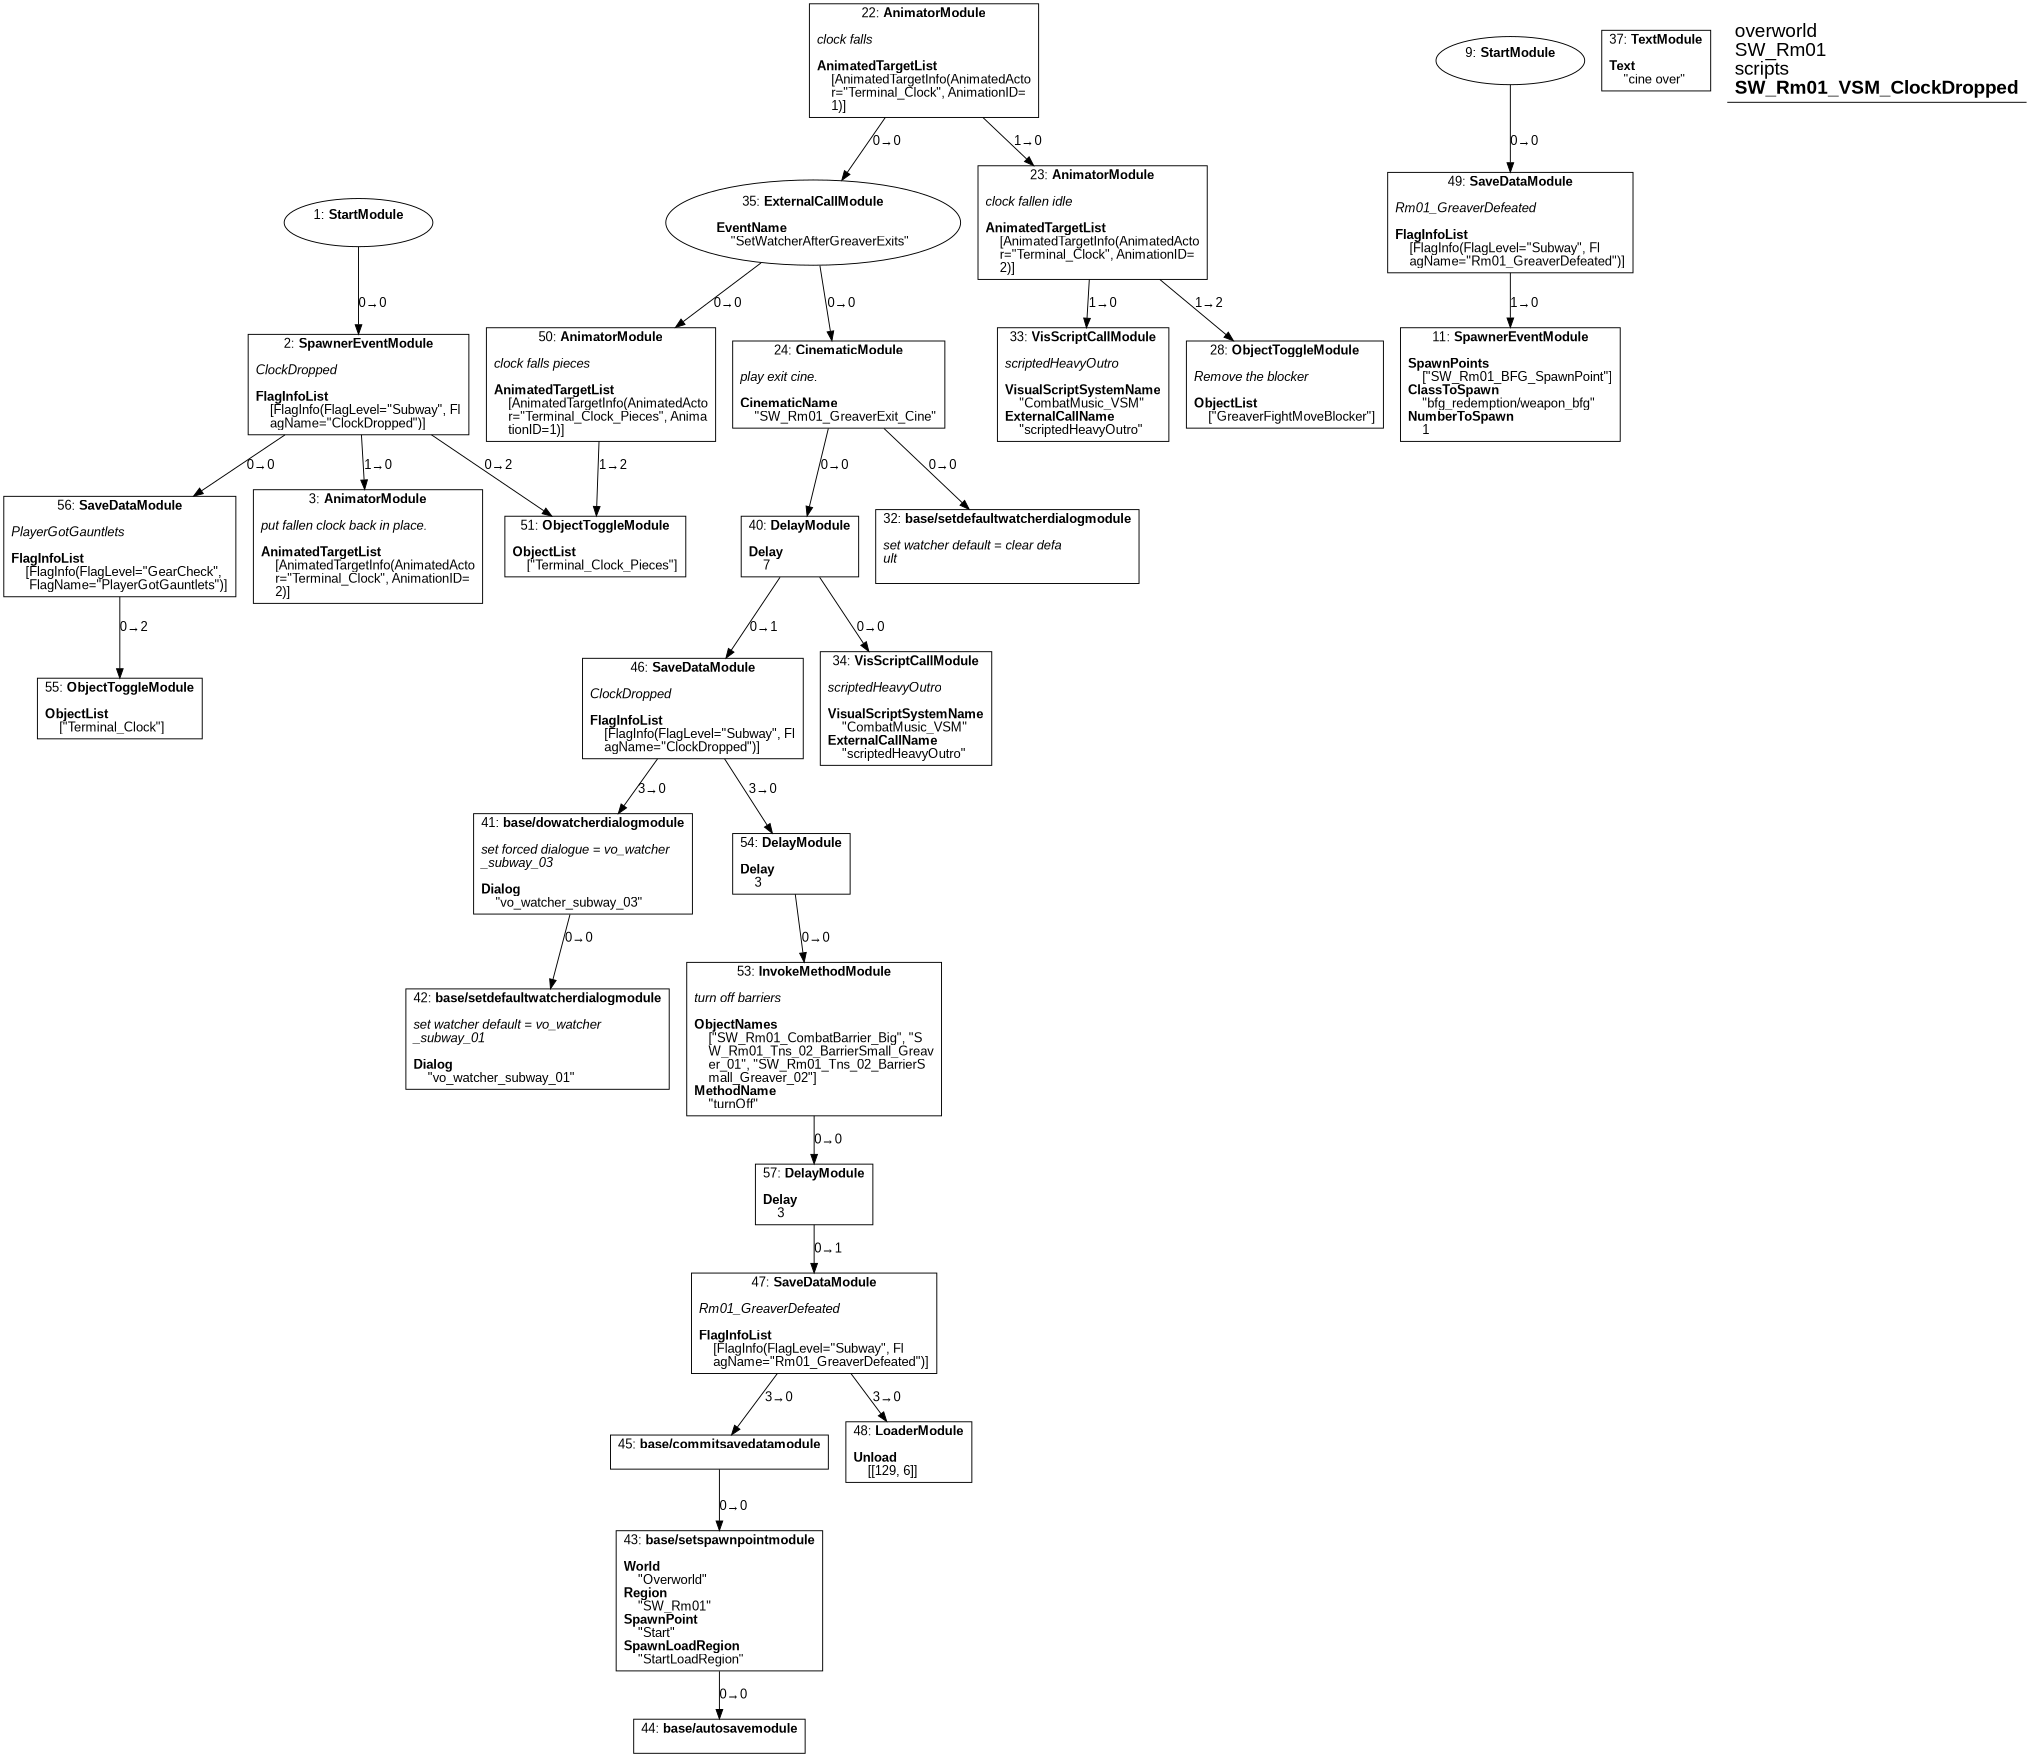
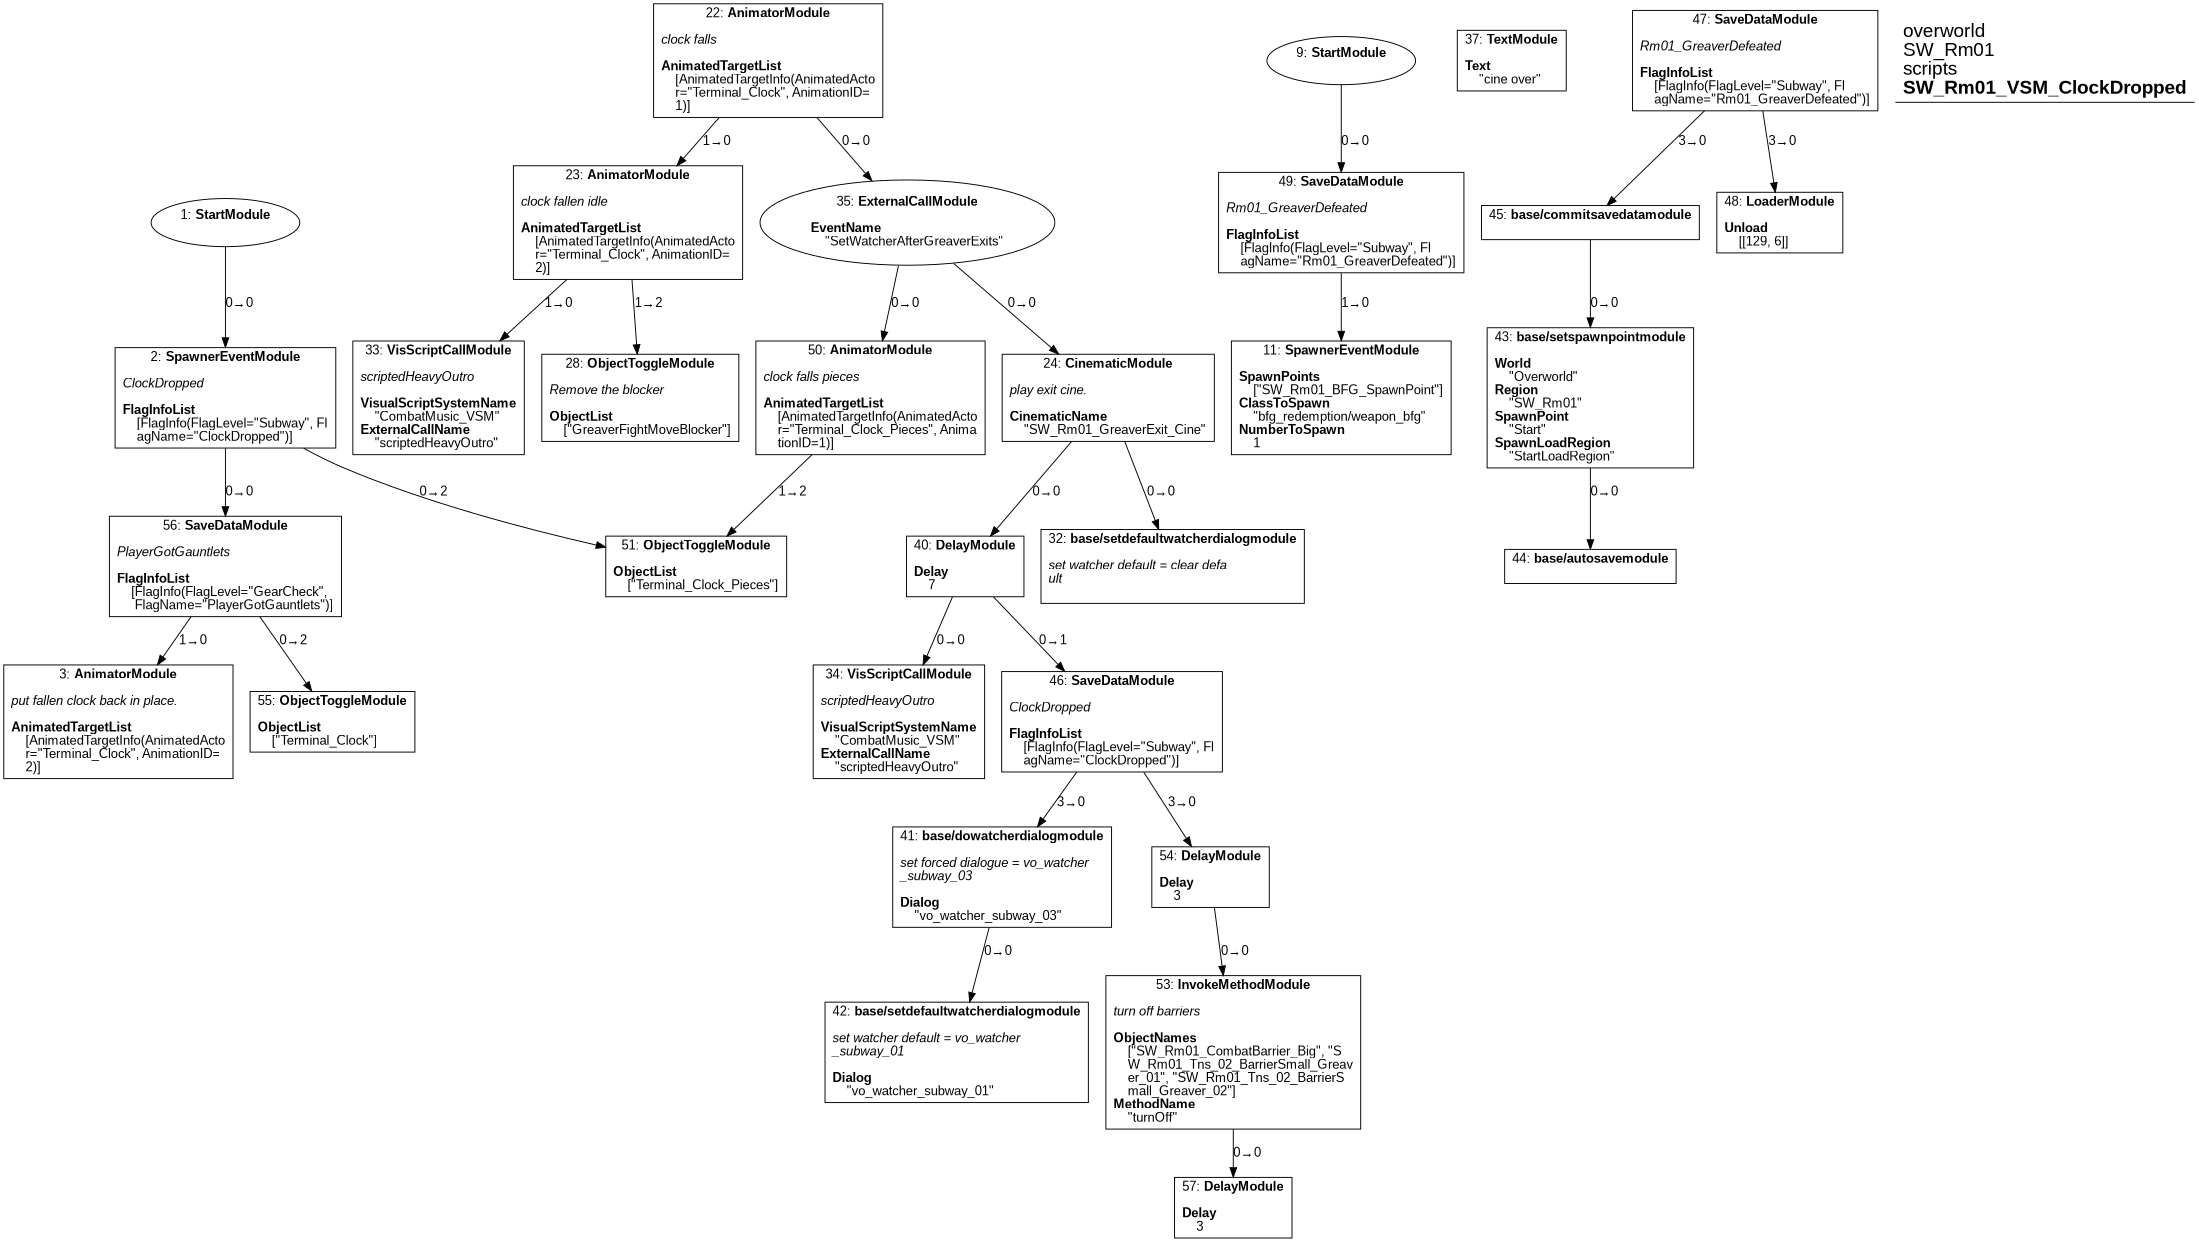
  digraph {
    fontname="Liberation Sans"
    splines=spline
    node [fontname="Liberation Sans" shape=box]
    edge [fontname="Liberation Sans"]
    n1 [label=<1: <b>StartModule</b><br/><br/>> shape=oval]
    n2 [label=<2: <b>SpawnerEventModule</b><br/><br/><i>ClockDropped<br align="left"/></i><br align="left"/><b>FlagInfoList</b><br align="left"/>    [FlagInfo(FlagLevel=&quot;Subway&quot;, Fl<br align="left"/>    agName=&quot;ClockDropped&quot;)]<br align="left"/>>]
    n3 [label=<51: <b>ObjectToggleModule</b><br/><br/><b>ObjectList</b><br align="left"/>    [&quot;Terminal_Clock_Pieces&quot;]<br align="left"/>>]
    n4 [label=<56: <b>SaveDataModule</b><br/><br/><i>PlayerGotGauntlets<br align="left"/></i><br align="left"/><b>FlagInfoList</b><br align="left"/>    [FlagInfo(FlagLevel=&quot;GearCheck&quot;,<br align="left"/>     FlagName=&quot;PlayerGotGauntlets&quot;)]<br align="left"/>>]
    n5 [label=<3: <b>AnimatorModule</b><br/><br/><i>put fallen clock back in place.<br align="left"/></i><br align="left"/><b>AnimatedTargetList</b><br align="left"/>    [AnimatedTargetInfo(AnimatedActo<br align="left"/>    r=&quot;Terminal_Clock&quot;, AnimationID=<br align="left"/>    2)]<br align="left"/>>]
    n6 [label=<55: <b>ObjectToggleModule</b><br/><br/><b>ObjectList</b><br align="left"/>    [&quot;Terminal_Clock&quot;]<br align="left"/>>]
    n7 [label=<28: <b>ObjectToggleModule</b><br/><br/><i>Remove the blocker<br align="left"/></i><br align="left"/><b>ObjectList</b><br align="left"/>    [&quot;GreaverFightMoveBlocker&quot;]<br align="left"/>>]
    n8 [label=<9: <b>StartModule</b><br/><br/>> shape=oval]
    n9 [label=<49: <b>SaveDataModule</b><br/><br/><i>Rm01_GreaverDefeated<br align="left"/></i><br align="left"/><b>FlagInfoList</b><br align="left"/>    [FlagInfo(FlagLevel=&quot;Subway&quot;, Fl<br align="left"/>    agName=&quot;Rm01_GreaverDefeated&quot;)]<br align="left"/>>]
    n10 [label=<11: <b>SpawnerEventModule</b><br/><br/><b>SpawnPoints</b><br align="left"/>    [&quot;SW_Rm01_BFG_SpawnPoint&quot;]<br align="left"/><b>ClassToSpawn</b><br align="left"/>    &quot;bfg_redemption/weapon_bfg&quot;<br align="left"/><b>NumberToSpawn</b><br align="left"/>    1<br align="left"/>>]
    n11 [label=<22: <b>AnimatorModule</b><br/><br/><i>clock falls<br align="left"/></i><br align="left"/><b>AnimatedTargetList</b><br align="left"/>    [AnimatedTargetInfo(AnimatedActo<br align="left"/>    r=&quot;Terminal_Clock&quot;, AnimationID=<br align="left"/>    1)]<br align="left"/>>]
    n12 [label=<23: <b>AnimatorModule</b><br/><br/><i>clock fallen idle<br align="left"/></i><br align="left"/><b>AnimatedTargetList</b><br align="left"/>    [AnimatedTargetInfo(AnimatedActo<br align="left"/>    r=&quot;Terminal_Clock&quot;, AnimationID=<br align="left"/>    2)]<br align="left"/>>]
    n13 [label=<35: <b>ExternalCallModule</b><br/><br/><b>EventName</b><br align="left"/>    &quot;SetWatcherAfterGreaverExits&quot;<br align="left"/>> shape=oval]
    n14 [label=<33: <b>VisScriptCallModule</b><br/><br/><i>scriptedHeavyOutro<br align="left"/></i><br align="left"/><b>VisualScriptSystemName</b><br align="left"/>    &quot;CombatMusic_VSM&quot;<br align="left"/><b>ExternalCallName</b><br align="left"/>    &quot;scriptedHeavyOutro&quot;<br align="left"/>>]
    n15 [label=<24: <b>CinematicModule</b><br/><br/><i>play exit cine.<br align="left"/></i><br align="left"/><b>CinematicName</b><br align="left"/>    &quot;SW_Rm01_GreaverExit_Cine&quot;<br align="left"/>>]
    n16 [label=<32: <b>base/setdefaultwatcherdialogmodule</b><br/><br/><i>set watcher default = clear defa<br align="left"/>ult<br align="left"/></i><br align="left"/>>]
    n17 [label=<40: <b>DelayModule</b><br/><br/><b>Delay</b><br align="left"/>    7<br align="left"/>>]
    n18 [label=<34: <b>VisScriptCallModule</b><br/><br/><i>scriptedHeavyOutro<br align="left"/></i><br align="left"/><b>VisualScriptSystemName</b><br align="left"/>    &quot;CombatMusic_VSM&quot;<br align="left"/><b>ExternalCallName</b><br align="left"/>    &quot;scriptedHeavyOutro&quot;<br align="left"/>>]
    n19 [label=<46: <b>SaveDataModule</b><br/><br/><i>ClockDropped<br align="left"/></i><br align="left"/><b>FlagInfoList</b><br align="left"/>    [FlagInfo(FlagLevel=&quot;Subway&quot;, Fl<br align="left"/>    agName=&quot;ClockDropped&quot;)]<br align="left"/>>]
    n20 [label=<41: <b>base/dowatcherdialogmodule</b><br/><br/><i>set forced dialogue = vo_watcher<br align="left"/>_subway_03<br align="left"/></i><br align="left"/><b>Dialog</b><br align="left"/>    &quot;vo_watcher_subway_03&quot;<br align="left"/>>]
    n21 [label=<54: <b>DelayModule</b><br/><br/><b>Delay</b><br align="left"/>    3<br align="left"/>>]
    n22 [label=<50: <b>AnimatorModule</b><br/><br/><i>clock falls pieces<br align="left"/></i><br align="left"/><b>AnimatedTargetList</b><br align="left"/>    [AnimatedTargetInfo(AnimatedActo<br align="left"/>    r=&quot;Terminal_Clock_Pieces&quot;, Anima<br align="left"/>    tionID=1)]<br align="left"/>>]
    n23 [label=<37: <b>TextModule</b><br/><br/><b>Text</b><br align="left"/>    &quot;cine over&quot;<br align="left"/>>]
    n24 [label=<42: <b>base/setdefaultwatcherdialogmodule</b><br/><br/><i>set watcher default = vo_watcher<br align="left"/>_subway_01<br align="left"/></i><br align="left"/><b>Dialog</b><br align="left"/>    &quot;vo_watcher_subway_01&quot;<br align="left"/>>]
    n25 [label=<53: <b>InvokeMethodModule</b><br/><br/><i>turn off barriers<br align="left"/></i><br align="left"/><b>ObjectNames</b><br align="left"/>    [&quot;SW_Rm01_CombatBarrier_Big&quot;, &quot;S<br align="left"/>    W_Rm01_Tns_02_BarrierSmall_Greav<br align="left"/>    er_01&quot;, &quot;SW_Rm01_Tns_02_BarrierS<br align="left"/>    mall_Greaver_02&quot;]<br align="left"/><b>MethodName</b><br align="left"/>    &quot;turnOff&quot;<br align="left"/>>]
    n26 [label=<43: <b>base/setspawnpointmodule</b><br/><br/><b>World</b><br align="left"/>    &quot;Overworld&quot;<br align="left"/><b>Region</b><br align="left"/>    &quot;SW_Rm01&quot;<br align="left"/><b>SpawnPoint</b><br align="left"/>    &quot;Start&quot;<br align="left"/><b>SpawnLoadRegion</b><br align="left"/>    &quot;StartLoadRegion&quot;<br align="left"/>>]
    n27 [label=<44: <b>base/autosavemodule</b><br/><br/>>]
    n28 [label=<45: <b>base/commitsavedatamodule</b><br/><br/>>]
    n29 [label=<57: <b>DelayModule</b><br/><br/><b>Delay</b><br align="left"/>    3<br align="left"/>>]
    n30 [label=<47: <b>SaveDataModule</b><br/><br/><i>Rm01_GreaverDefeated<br align="left"/></i><br align="left"/><b>FlagInfoList</b><br align="left"/>    [FlagInfo(FlagLevel=&quot;Subway&quot;, Fl<br align="left"/>    agName=&quot;Rm01_GreaverDefeated&quot;)]<br align="left"/>>]
    n31 [label=<48: <b>LoaderModule</b><br/><br/><b>Unload</b><br align="left"/>    [[129, 6]]<br align="left"/>>]
    n32 [label=<<font point-size="20">overworld<br align="left"/>SW_Rm01<br align="left"/>scripts<br align="left"/><b>SW_Rm01_VSM_ClockDropped</b><br align="left"/></font>> shape=underline]
    n1 -> n2 [label="0→0"]
    n2 -> n3 [label="0→2"]
    n2 -> n4 [label="0→0"]
-   n2 -> n5 [label="1→0"]
+   n4 -> n5 [label="1→0"]
    n4 -> n6 [label="0→2"]
    n8 -> n9 [label="0→0"]
    n9 -> n10 [label="1→0"]
    n11 -> n12 [label="1→0"]
    n11 -> n13 [label="0→0"]
    n12 -> n7 [label="1→2"]
    n12 -> n14 [label="1→0"]
    n13 -> n15 [label="0→0"]
    n13 -> n22 [label="0→0"]
    n15 -> n16 [label="0→0"]
    n15 -> n17 [label="0→0"]
    n17 -> n18 [label="0→0"]
    n17 -> n19 [label="0→1"]
    n19 -> n20 [label="3→0"]
    n19 -> n21 [label="3→0"]
    n20 -> n24 [label="0→0"]
    n21 -> n25 [label="0→0"]
    n22 -> n3 [label="1→2"]
    n25 -> n29 [label="0→0"]
    n26 -> n27 [label="0→0"]
    n28 -> n26 [label="0→0"]
-   n29 -> n30 [label="0→1"]
    n30 -> n28 [label="3→0"]
    n30 -> n31 [label="3→0"]
  }
